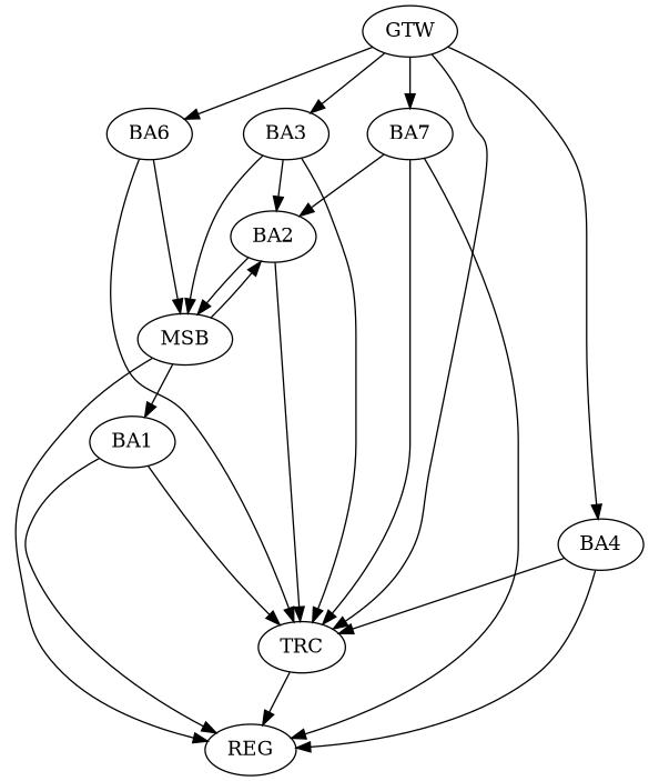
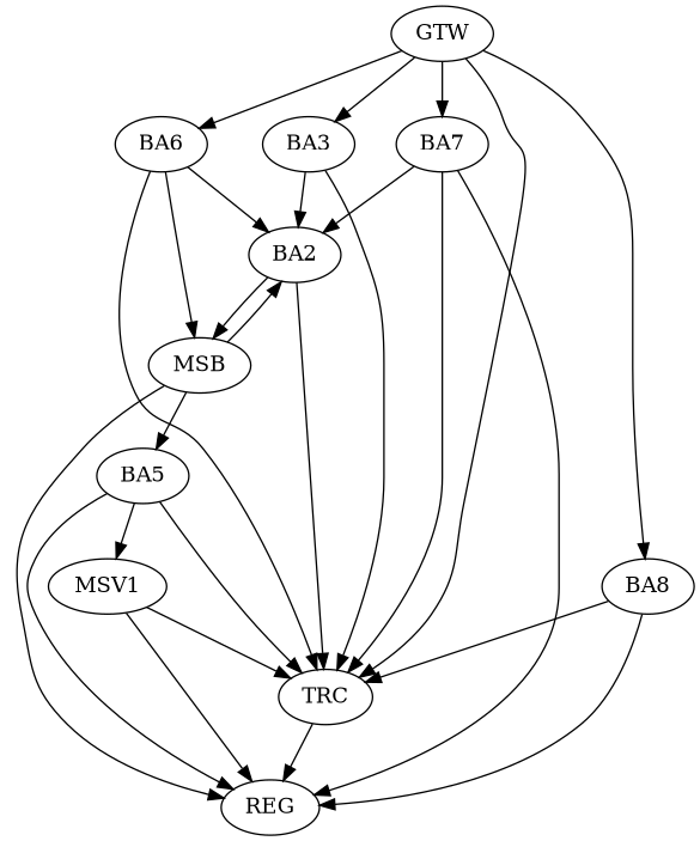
  strict digraph {
-   n1 [label=BA1]
+   n1 [label=BA5]
    n2 [label=REG]
    n3 [label=TRC]
+   n4 [label=MSV1]
    n5 [label=BA2]
    n6 [label=MSB]
    n7 [label=BA3]
-   n8 [label=BA4]
+   n8 [label=BA8]
    n9 [label=BA6]
    n10 [label=BA7]
    n11 [label=GTW]
    n1 -> n2
    n1 -> n3
+   n1 -> n4
    n3 -> n2
+   n4 -> n2
+   n4 -> n3
    n5 -> n3
    n5 -> n6
    n6 -> n1
    n6 -> n2
    n6 -> n5
    n7 -> n3
    n7 -> n5
-   n7 -> n6
    n8 -> n2
    n8 -> n3
    n9 -> n3
+   n9 -> n5
    n9 -> n6
    n10 -> n2
    n10 -> n3
    n10 -> n5
    n11 -> n3
    n11 -> n7
    n11 -> n8
    n11 -> n9
    n11 -> n10
  }
